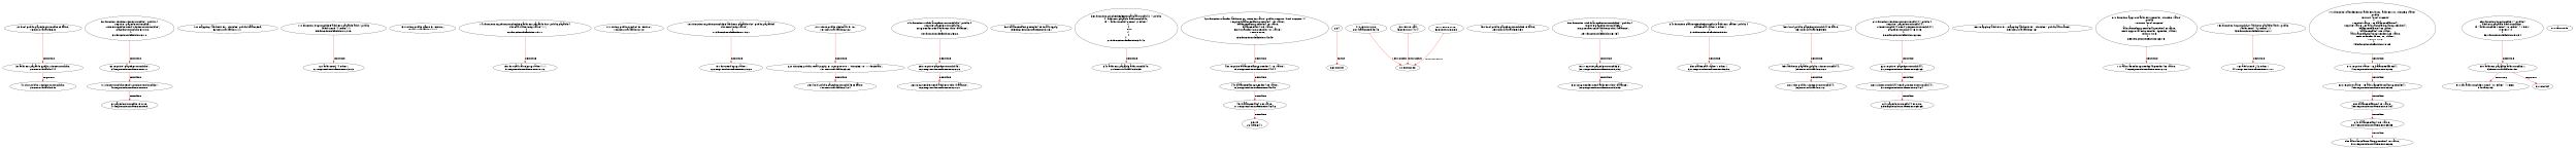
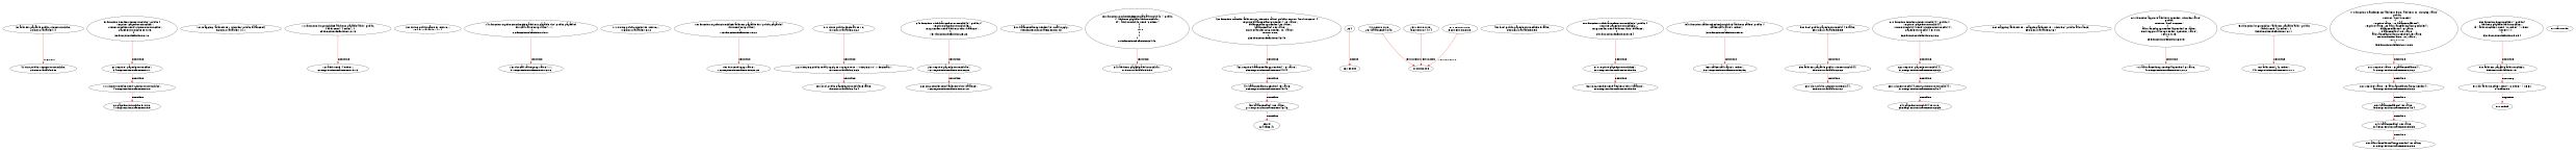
  digraph {
    node [type_label=expression_statement]
    edge [color=red controlflow_type=next_line edge_type=CFG_edge]
-   n1 [label="2_ bool public payedOut_unchk8 = false;\n13-new_variable-3-3" type_label=new_variable]
    n2 [label="3_ address payable public winner_unchk8;\n20-new_variable-4-4" type_label=new_variable]
    n3 [label="4_ uint public winAmount_unchk8;\n25-new_variable-5-5" type_label=new_variable]
    n4 [label="5_ function sendToWinner_unchk8() public {\n        require(!payedOut_unchk8);\n        winner_unchk8.send(winAmount_unchk8);\n        payedOut_unchk8 = true;\n    }\n30-function_definition-6-10" method="sendToWinner_unchk8()" type_label=function_definition]
    n5 [label="6_ require(!payedOut_unchk8);\n34-expression_statement-7-7" method="sendToWinner_unchk8()"]
    n6 [label="7_ winner_unchk8.send(winAmount_unchk8);\n40-expression_statement-8-8" method="sendToWinner_unchk8()"]
    n7 [label="8_ payedOut_unchk8 = true;\n47-expression_statement-9-9" method="sendToWinner_unchk8()"]
    n8 [label="10_ mapping (address => uint256) public balanceOf;\n52-new_variable-11-11" type_label=new_variable]
    n9 [label="11_ function bug_unchk39(address payable addr) public\n      {addr.send (4 ether); }\n59-function_definition-12-13" method="bug_unchk39(address payable addr)" type_label=function_definition]
    n10 [label="12_ addr.send (4 ether);\n67-expression_statement-13-13" method="bug_unchk39(address payable addr)"]
    n11 [label="13_ string public name = \"TAMC\";\n75-new_variable-14-14" type_label=new_variable]
    n12 [label="14_ function my_func_uncheck36(address payable dst) public payable{\n        dst.call.value(msg.value)(\"\");\n    }\n82-function_definition-15-17" method="my_func_uncheck36(address payable dst)" type_label=function_definition]
    n13 [label="15_ dst.call.value(msg.value)(\"\");\n91-expression_statement-16-16" method="my_func_uncheck36(address payable dst)"]
    n14 [label="17_ string public symbol = \"TAMC\";\n106-new_variable-18-18" type_label=new_variable]
    n15 [label="18_ function my_func_unchk35(address payable dst) public payable{\n        dst.send(msg.value);\n    }\n113-function_definition-19-21" method="my_func_unchk35(address payable dst)" type_label=function_definition]
    n16 [label="19_ dst.send(msg.value);\n122-expression_statement-20-20" method="my_func_unchk35(address payable dst)"]
    n17 [label="21_ uint8 public decimals = 18;\n131-new_variable-22-22" type_label=new_variable]
    n18 [label="22_ uint256 public totalSupply = 1000000000 * (uint256(10) ** decimals);\n137-new_variable-23-23" type_label=new_variable]
    n19 [label="23_ bool public payedOut_unchk45 = false;\n150-new_variable-24-24" type_label=new_variable]
    n20 [label="24_ function withdrawLeftOver_unchk45() public {\n        require(payedOut_unchk45);\n        msg.sender.send(address(this).balance);\n    }\n157-function_definition-25-28" method="withdrawLeftOver_unchk45()" type_label=function_definition]
    n21 [label="25_ require(payedOut_unchk45);\n161-expression_statement-26-26" method="withdrawLeftOver_unchk45()"]
    n22 [label="26_ msg.sender.send(address(this).balance);\n166-expression_statement-27-27" method="withdrawLeftOver_unchk45()"]
    n23 [label="30_ balanceOf[msg.sender] = totalSupply;\n195-expression_statement-31-31"]
    n24 [label="33_ function UncheckedExternalCall_unchk40 () public\n{  address payable addr_unchk40;\n   if (! addr_unchk40.send (2 ether))  \n      { \n      }\n	else\n      { \n      }\n}\n215-function_definition-34-42" method="UncheckedExternalCall_unchk40()" type_label=function_definition]
    n25 [label="34_ address payable addr_unchk40;\n219-new_variable-35-35" method="UncheckedExternalCall_unchk40()" type_label=new_variable]
    n26 [label="35_ if\n224-if-36-41" method="UncheckedExternalCall_unchk40()" type_label=if]
    n27 [label="36_ end_if" method="UncheckedExternalCall_unchk40()" type_label=end_if]
    n28 [label="42_ function transfer(address to, uint256 value) public returns (bool success) {\n        require(balanceOf[msg.sender] >= value);\n        balanceOf[msg.sender] -= value;\n        balanceOf[to] += value;\n        emit Transfer(msg.sender, to, value);\n        return true;\n    }\n235-function_definition-43-49" method="transfer(address to,uint256 value)" type_label=function_definition]
    n29 [label="43_ require(balanceOf[msg.sender] >= value);\n252-expression_statement-44-44" method="transfer(address to,uint256 value)"]
    n30 [label="44_ balanceOf[msg.sender] -= value;\n263-expression_statement-45-45" method="transfer(address to,uint256 value)"]
    n31 [label="45_ balanceOf[to] += value;\n271-expression_statement-46-46" method="transfer(address to,uint256 value)"]
    n32 [label="47_ return true;\n287-balanceOf-48-48" method="transfer(address to,uint256 value)" type_label=return]
    n33 [label="0_ exit_node" type_label=exit]
    n34 [label="49_ bool public payedOut_unchk33 = false;\n290-new_variable-50-50" type_label=new_variable]
    n35 [label="50_ function withdrawLeftOver_unchk33() public {\n        require(payedOut_unchk33);\n        msg.sender.send(address(this).balance);\n    }\n297-function_definition-51-54" method="withdrawLeftOver_unchk33()" type_label=function_definition]
    n36 [label="51_ require(payedOut_unchk33);\n301-expression_statement-52-52" method="withdrawLeftOver_unchk33()"]
    n37 [label="52_ msg.sender.send(address(this).balance);\n306-expression_statement-53-53" method="withdrawLeftOver_unchk33()"]
    n38 [label="54_ function callnotchecked_unchk13(address callee) public {\n    callee.call.value(1 ether);\n  }\n319-function_definition-55-57" method="callnotchecked_unchk13(address callee)" type_label=function_definition]
    n39 [label="55_ callee.call.value(1 ether);\n327-expression_statement-56-56" method="callnotchecked_unchk13(address callee)"]
    n40 [label="58_ bool public payedOut_unchk44 = false;\n351-new_variable-59-59" type_label=new_variable]
    n41 [label="59_ address payable public winner_unchk44;\n358-new_variable-60-60" type_label=new_variable]
-   n42 [label="60_ uint public winAmount_unchk44;\n363-new_variable-61-61" type_label=new_variable]
+   n42 [label="60_ uint public winAmount_emit44;\n363-new_variable-61-61" type_label=new_variable]
    n43 [label="61_ function sendToWinner_unchk44() public {\n        require(!payedOut_unchk44);\n        winner_unchk44.send(winAmount_unchk44);\n        payedOut_unchk44 = true;\n    }\n368-function_definition-62-66" method="sendToWinner_unchk44()" type_label=function_definition]
    n44 [label="62_ require(!payedOut_unchk44);\n372-expression_statement-63-63" method="sendToWinner_unchk44()"]
    n45 [label="63_ winner_unchk44.send(winAmount_unchk44);\n378-expression_statement-64-64" method="sendToWinner_unchk44()"]
    n46 [label="64_ payedOut_unchk44 = true;\n385-expression_statement-65-65" method="sendToWinner_unchk44()"]
    n47 [label="66_ mapping(address => mapping(address => uint256)) public allowance;\n390-new_variable-67-67" type_label=new_variable]
    n48 [label="67_ function approve(address spender, uint256 value)\n        public\n        returns (bool success)\n    {\n        allowance[msg.sender][spender] = value;\n        emit Approval(msg.sender, spender, value);\n        return true;\n    }\n399-function_definition-68-75" method="approve(address spender,uint256 value)" type_label=function_definition]
    n49 [label="71_ allowance[msg.sender][spender] = value;\n416-expression_statement-72-72" method="approve(address spender,uint256 value)"]
-   n50 [label="73_ return call;\n436-return-74-74" method="approve(address spender,uint256 value)" type_label=return]
+   n50 [label="73_ return true;\n436-return-74-74" method="approve(address spender,uint256 value)" type_label=return]
    n51 [label="75_ function bug_unchk27(address payable addr) public\n      {addr.send (42 ether); }\n439-function_definition-76-77" method="bug_unchk27(address payable addr)" type_label=function_definition]
    n52 [label="76_ addr.send (42 ether);\n447-expression_statement-77-77" method="bug_unchk27(address payable addr)"]
    n53 [label="77_ function transferFrom(address from, address to, uint256 value)\n        public\n        returns (bool success)\n    {\n        require(value <= balanceOf[from]);\n        require(value <= allowance[from][msg.sender]);\n        balanceOf[from] -= value;\n        balanceOf[to] += value;\n        allowance[from][msg.sender] -= value;\n        emit Transfer(from, to, value);\n        return true;\n    }\n455-function_definition-78-89" method="transferFrom(address from,address to,uint256 value)" type_label=function_definition]
    n54 [label="81_ require(value <= balanceOf[from]);\n476-expression_statement-82-82" method="transferFrom(address from,address to,uint256 value)"]
    n55 [label="82_ require(value <= allowance[from][msg.sender]);\n485-expression_statement-83-83" method="transferFrom(address from,address to,uint256 value)"]
    n56 [label="83_ balanceOf[from] -= value;\n498-expression_statement-84-84" method="transferFrom(address from,address to,uint256 value)"]
    n57 [label="84_ balanceOf[to] += value;\n504-expression_statement-85-85" method="transferFrom(address from,address to,uint256 value)"]
    n58 [label="85_ allowance[from][msg.sender] -= value;\n510-expression_statement-86-86" method="transferFrom(address from,address to,uint256 value)"]
    n59 [label="87_ return true;\n528-return-88-88" method="transferFrom(address from,address to,uint256 value)" type_label=return]
    n60 [label="89_ function bug_unchk31() public{\naddress payable addr_unchk31;\nif (!addr_unchk31.send (10 ether) || 1==1)\n	{revert();}\n}\n531-function_definition-90-94" method="bug_unchk31()" type_label=function_definition]
    n61 [label="90_ address payable addr_unchk31;\n535-new_variable-91-91" method="bug_unchk31()" type_label=new_variable]
    n62 [label="91_ if_!addr_unchk31.send (10 ether) || 1==1\n540-if-92-93" method="bug_unchk31()" type_label=if]
    n63 [label="91_ end_if" method="bug_unchk31()" type_label=end_if]
    n64 [label="0_ start_node" type_label=start]
    234 [type_label=""]
-   n1 -> n2 [label=next_line]
    n2 -> n3 [label=neg_next]
    n4 -> n5 [label=next_line]
    n5 -> n6 [label=next_line]
    n6 -> n7 [label=next_line]
    n9 -> n10 [label=next_line]
    n12 -> n13 [label=next_line]
    n15 -> n16 [label=next_line]
    n17 -> n18 [label=next_line]
    n18 -> n19 [label=next_line]
    n20 -> n21 [label=next_line]
    n21 -> n22 [label=next_line]
    n24 -> n25 [label=next_line]
    n28 -> n29 [label=next_line]
    n29 -> n30 [label=next_line]
    n30 -> n31 [label=next_line]
    n31 -> n26 [label=next_line]
    n32 -> n33 [controlflow_type=return_exit label=return_exit]
    n35 -> n36 [label=next_line]
    n36 -> n37 [label=next_line]
    n38 -> n39 [label=next_line]
    n40 -> n41 [label=next_line]
    n41 -> n42 [label=next_line]
    n43 -> n44 [label=next_line]
    n44 -> n45 [label=next_line]
    n45 -> n46 [label=next_line]
    n48 -> n49 [label=next_line]
    n50 -> n33 [controlflow_type=return_exit label=return_exit]
    n51 -> n52 [label=next_line]
    n53 -> n54 [label=next_line]
    n54 -> n55 [label=next_line]
    n55 -> n56 [label=next_line]
    n56 -> n57 [label=next_line]
    n57 -> n58 [label=next_line]
    n59 -> n33 [controlflow_type=return_exit label=return_return]
    n60 -> n61 [label=next_line]
    n61 -> n62 [label=next_neg]
-   n61 -> n63 [controlflow_type=neg_next label=neg_next]
-   234 -> n27 [controlflow_type=end_if label=end_if]
+   n62 -> n63 [controlflow_type=neg_next label=neg_next]
+   234 -> n27 [controlflow_type=end_if label=next_if]
  }
